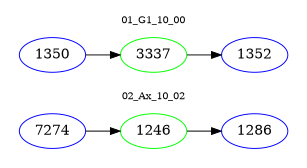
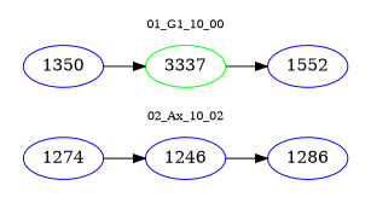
  digraph {
    rankdir=LR
    node [color=blue]
    edge [color=black]
-   n1 [label=7274]
-   n2 [color=green label=1246]
+   n1 [label=1274]
+   n2 [label=1246]
    n3 [label=1286]
    n4 [label=1350]
    n5 [color=green label=3337]
-   n6 [label=1352]
+   n6 [label=1552]
    subgraph cluster_1 {
      color=white
      fontsize=10
      label="02_Ax_10_02"
      n1
      n2
      n3
    }
    subgraph cluster_2 {
      color=white
      fontsize=10
      label="01_G1_10_00"
      n4
      n5
      n6
    }
    n1 -> n2
    n2 -> n3
    n4 -> n5
    n5 -> n6
  }
